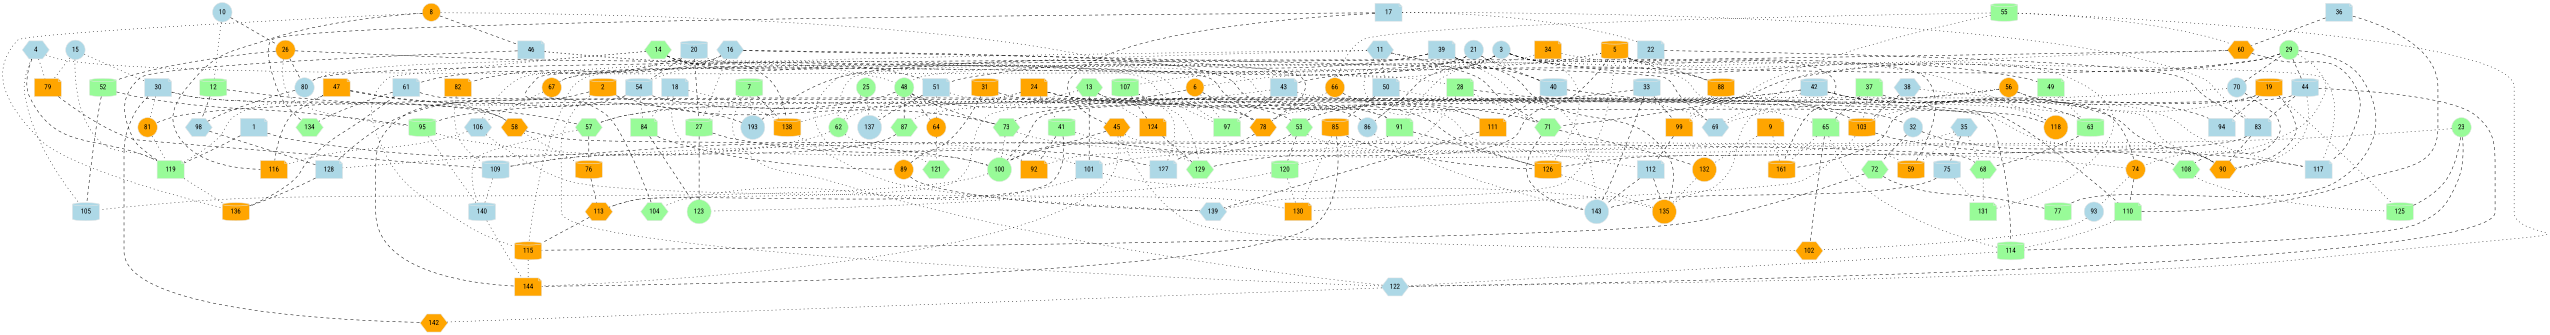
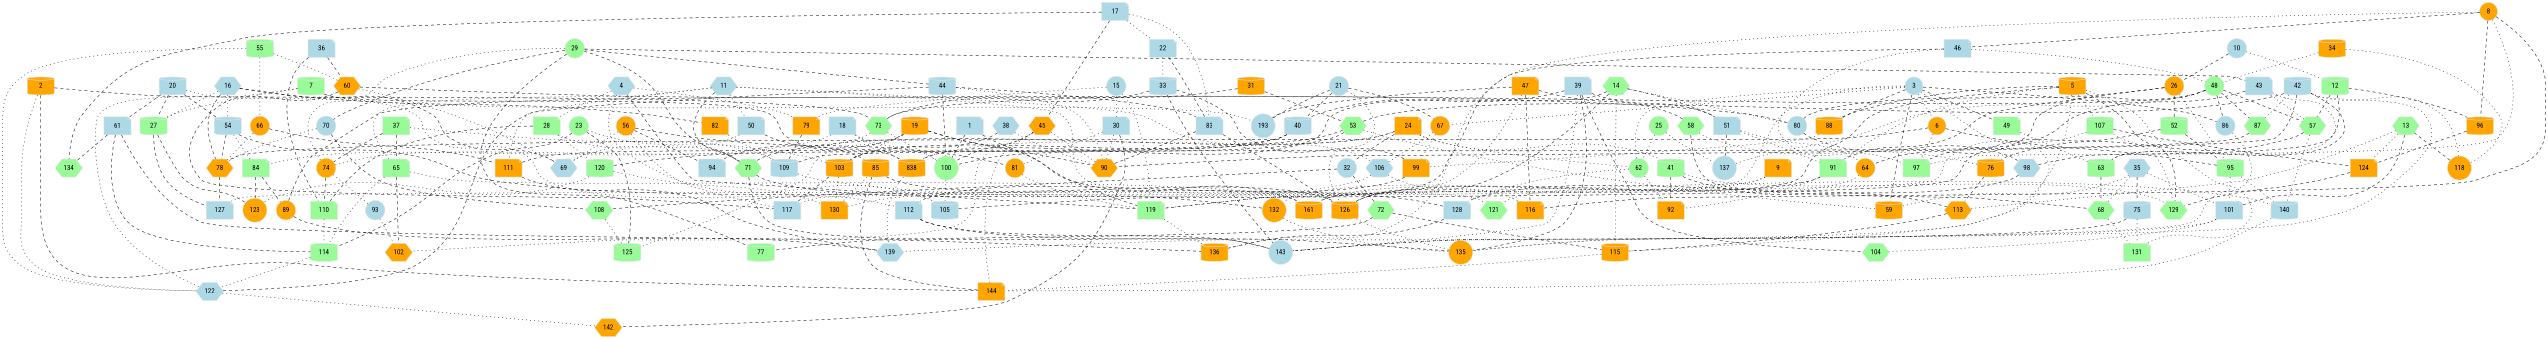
  graph {
    fontname="Roboto Condensed"
    node [color=gray90 fillcolor=lightblue fontname="Roboto Condensed" shape=note style=filled]
    edge [fontname="Roboto Condensed" style=dashed]
    100 [fillcolor=palegreen shape=circle]
    1
    119 [fillcolor=palegreen]
    105 [shape=cylinder]
    136 [fillcolor=orange shape=cylinder]
    2 [fillcolor=orange shape=cylinder]
    73 [fillcolor=palegreen shape=hexagon]
    122 [shape=hexagon]
    144 [fillcolor=orange]
    74 [fillcolor=orange shape=circle]
    142 [fillcolor=orange shape=hexagon]
    3 [shape=circle]
    6 [fillcolor=orange shape=circle]
    49 [fillcolor=palegreen]
    59 [fillcolor=orange shape=cylinder]
    62 [fillcolor=palegreen shape=circle]
    67 [fillcolor=orange shape=circle]
    86 [shape=circle]
    88 [fillcolor=orange shape=cylinder]
    115 [fillcolor=orange shape=cylinder]
    117
    78 [fillcolor=orange shape=hexagon]
    95 [fillcolor=palegreen shape=cylinder]
    97 [fillcolor=palegreen]
    63 [fillcolor=palegreen shape=cylinder]
    92 [fillcolor=orange]
    128
    106 [shape=hexagon]
    143 [shape=circle]
    99 [fillcolor=orange]
    4 [shape=hexagon]
    28 [fillcolor=palegreen]
    79 [fillcolor=orange]
    71 [fillcolor=palegreen shape=hexagon]
    110 [fillcolor=palegreen]
    120 [fillcolor=palegreen shape=cylinder]
    109 [shape=cylinder]
    5 [fillcolor=orange shape=cylinder]
    91 [fillcolor=palegreen]
    107 [fillcolor=palegreen shape=cylinder]
    129 [fillcolor=palegreen shape=hexagon]
    131 [fillcolor=palegreen]
    139 [shape=hexagon]
    n44 [fillcolor=orange label=161 shape=cylinder]
    126 [fillcolor=orange shape=cylinder]
    124 [fillcolor=orange]
    127
    101
    140 [shape=cylinder]
    7 [fillcolor=palegreen shape=cylinder]
    27 [fillcolor=palegreen shape=cylinder]
    n52 [label=193 shape=circle]
-   138 [fillcolor=orange shape=cylinder]
-   123 [fillcolor=palegreen shape=circle]
+   138 [fillcolor=orange shape=cylinder label=838]
+   123 [fillcolor=orange shape=circle]
    8 [fillcolor=orange shape=circle]
    46
+   96 [fillcolor=orange shape=cylinder]
    116 [fillcolor=orange]
    48 [fillcolor=palegreen shape=circle]
    9 [fillcolor=orange]
    132 [fillcolor=orange shape=circle]
    135 [fillcolor=orange shape=circle]
    10 [shape=circle]
    12 [fillcolor=palegreen shape=cylinder]
    26 [fillcolor=orange shape=circle]
    57 [fillcolor=palegreen shape=hexagon]
    98 [shape=hexagon]
    80 [shape=circle]
    52 [fillcolor=palegreen shape=cylinder]
    11 [shape=hexagon]
    50
    65 [fillcolor=palegreen]
    111 [fillcolor=orange]
    121 [fillcolor=palegreen shape=hexagon]
    69 [shape=hexagon]
    85 [fillcolor=orange shape=cylinder]
    114 [fillcolor=palegreen shape=cylinder]
    102 [fillcolor=orange shape=hexagon]
    130 [fillcolor=orange]
    76 [fillcolor=orange shape=cylinder]
    13 [fillcolor=palegreen shape=hexagon]
    113 [fillcolor=orange shape=hexagon]
    118 [fillcolor=orange shape=circle]
    104 [fillcolor=palegreen shape=hexagon]
    14 [fillcolor=palegreen shape=hexagon]
    51
    137 [shape=circle]
    64 [fillcolor=orange shape=circle]
    15 [shape=circle]
    30
    90 [fillcolor=orange shape=hexagon]
-   58 [fillcolor=orange shape=hexagon]
+   58 [fillcolor=palegreen shape=hexagon]
    81 [fillcolor=orange shape=circle]
    16 [shape=hexagon]
    54 [shape=cylinder]
    82 [fillcolor=orange]
    84 [fillcolor=palegreen]
    17
    22
    45 [fillcolor=orange shape=hexagon]
    83
    134 [fillcolor=palegreen shape=hexagon]
    33 [shape=cylinder]
    18
    89 [fillcolor=orange shape=circle]
    19 [fillcolor=orange shape=cylinder]
    94
    103 [fillcolor=orange shape=cylinder]
    125 [fillcolor=palegreen shape=cylinder]
    20 [shape=cylinder]
    61
    112
    21 [shape=circle]
    40 [shape=cylinder]
    23 [fillcolor=palegreen shape=circle]
    24 [fillcolor=orange]
    32 [shape=circle]
    41 [fillcolor=palegreen shape=cylinder]
    72 [fillcolor=palegreen shape=hexagon]
    108 [fillcolor=palegreen shape=hexagon]
    25 [fillcolor=palegreen shape=circle]
    29 [fillcolor=palegreen shape=circle]
    43
    44 [shape=cylinder]
    70 [shape=circle]
    77 [fillcolor=palegreen shape=cylinder]
    93 [shape=circle]
    68 [fillcolor=palegreen shape=hexagon]
    31 [fillcolor=orange shape=cylinder]
    53 [fillcolor=palegreen shape=hexagon]
-   34 [fillcolor=orange]
+   34 [fillcolor=orange shape=cylinder]
    87 [fillcolor=palegreen shape=hexagon]
    35 [shape=hexagon]
    75 [shape=cylinder]
    36
    60 [fillcolor=orange shape=hexagon]
    37 [fillcolor=palegreen]
    38 [shape=hexagon]
    39
    42 [shape=cylinder]
    47 [fillcolor=orange]
    55 [fillcolor=palegreen shape=cylinder]
    66 [fillcolor=orange shape=circle]
    56 [fillcolor=orange shape=circle]
    100 -- 105 [style=dotted]
    1 -- 100
    1 -- 119
    119 -- 136 [style=dotted]
    2 -- 73
    2 -- 122 [style=dotted]
    2 -- 144
    73 -- 100 [style=dotted]
    73 -- 74 [style=dotted]
    122 -- 142 [style=dotted]
    74 -- 110
    74 -- 93 [style=dotted]
    3 -- 6 [style=dotted]
    3 -- 49
    3 -- 59
    3 -- 62 [style=dotted]
    3 -- 67 [style=dotted]
    3 -- 86
    3 -- 88
    3 -- 115 [style=dotted]
    3 -- 117 [style=dotted]
    6 -- 78
    6 -- 95
    6 -- 97 [style=dotted]
    49 -- 63 [style=dotted]
    62 -- 92 [style=dotted]
    62 -- 128 [style=dotted]
    67 -- 106 [style=dotted]
    86 -- 143 [style=dotted]
    88 -- 99 [style=dotted]
    115 -- 144 [style=dotted]
    78 -- 127
    95 -- 101 [style=dotted]
    95 -- 140 [style=dotted]
    63 -- 68
    128 -- 136
    106 -- 116 [style=dotted]
    106 -- 130 [style=dotted]
    99 -- 112
    4 -- 119
    4 -- 105 [style=dotted]
    4 -- 28 [style=dotted]
    4 -- 79 [style=dotted]
    28 -- 71 [style=dotted]
    28 -- 110
    28 -- 120 [style=dotted]
    79 -- 109
    71 -- 143
    71 -- 132
    110 -- 114 [style=dotted]
    120 -- 123 [style=dotted]
    120 -- 130 [style=dotted]
    109 -- 140 [style=dotted]
    5 -- 88
    5 -- 91 [style=dotted]
    5 -- 107 [style=dotted]
    5 -- 129
    5 -- 131 [style=dotted]
    5 -- 139 [style=dotted]
    5 -- n44
    91 -- 92 [style=dotted]
    91 -- 126
    107 -- 129 [style=dotted]
    107 -- 124
    107 -- 127 [style=dotted]
    126 -- 135 [style=dotted]
    124 -- 129
    101 -- 135 [style=dotted]
    101 -- 104 [style=dotted]
    140 -- 144 [style=dotted]
    7 -- 122 [style=dotted]
    7 -- 27 [style=dotted]
    7 -- n52 [style=dotted]
    7 -- 138
    27 -- 127
    27 -- 123
    138 -- 139 [style=dotted]
    8 -- 136 [style=dotted]
    8 -- 97 [style=dotted]
    8 -- 46
+   8 -- 96
    8 -- 116
    46 -- 119
    46 -- 97 [style=dotted]
    46 -- 48 [style=dotted]
+   96 -- 124
    48 -- 73
    48 -- 86
    48 -- 57
    48 -- 137 [style=dotted]
    48 -- 64
    48 -- 87
    9 -- n44 [style=dotted]
    9 -- 132 [style=dotted]
    132 -- 135 [style=dotted]
    10 -- 12 [style=dotted]
    10 -- 26
+   12 -- 96
    12 -- 57
    12 -- 98
    26 -- 95 [style=dotted]
    26 -- 91
    26 -- 80
    26 -- 52
    57 -- 140 [style=dotted]
    57 -- 76
    98 -- 128
    80 -- 98
    52 -- 105
    52 -- 95
    11 -- 106 [style=dotted]
    11 -- 71
    11 -- 50 [style=dotted]
    11 -- 65 [style=dotted]
    11 -- 111 [style=dotted]
    11 -- 121 [style=dotted]
    50 -- 69 [style=dotted]
    50 -- 85
    65 -- n44 [style=dotted]
    65 -- 114 [style=dotted]
    65 -- 102
    111 -- 139
    85 -- 144
    85 -- 126
    85 -- 130 [style=dotted]
    114 -- 122 [style=dotted]
    76 -- 113
    13 -- 124 [style=dotted]
    13 -- 101
    13 -- 113 [style=dotted]
    13 -- 118
    113 -- 115
    14 -- 115 [style=dotted]
    14 -- 126
    14 -- 138
    14 -- 80 [style=dotted]
    14 -- 51
    51 -- 91 [style=dotted]
    51 -- 137
    51 -- 64 [style=dotted]
    64 -- 121 [style=dotted]
    15 -- 119 [style=dotted]
    15 -- 79 [style=dotted]
    15 -- 30 [style=dotted]
    30 -- 142
    30 -- 90 [style=dotted]
-   30 -- 58
    30 -- 81 [style=dotted]
    58 -- 76 [style=dotted]
    58 -- 68
    81 -- 119 [style=dotted]
    16 -- 78
    16 -- 27 [style=dotted]
    16 -- 69
    16 -- 54 [style=dotted]
    16 -- 82
    54 -- 78
    54 -- 128
    54 -- 84 [style=dotted]
    82 -- 109 [style=dotted]
    84 -- 123
    84 -- 89
    17 -- 22 [style=dotted]
    17 -- 45
    17 -- 83 [style=dotted]
    17 -- 134
    22 -- 83
    22 -- 33 [style=dotted]
    45 -- 100
    45 -- 144 [style=dotted]
    45 -- 102 [style=dotted]
    45 -- 90 [style=dotted]
    83 -- 126
    83 -- 90
    33 -- 73
    33 -- 143
    33 -- 99
    18 -- 100 [style=dotted]
    18 -- 138 [style=dotted]
    18 -- 84 [style=dotted]
    89 -- 139
    19 -- n44
    19 -- 90
    19 -- 94
    19 -- 103 [style=dotted]
    19 -- 125 [style=dotted]
    103 -- 117
    103 -- 130 [style=dotted]
    20 -- 27
    20 -- 54
    20 -- 61
    20 -- 112 [style=dotted]
    61 -- 136
    61 -- 114
    61 -- 134
    112 -- 143
    112 -- 135
    21 -- 67
    21 -- 126 [style=dotted]
    21 -- n52
    21 -- 40
    40 -- 111
    40 -- 103
    23 -- 109 [style=dotted]
    23 -- 114
    23 -- 125
    24 -- 62 [style=dotted]
    24 -- 71
    24 -- 138 [style=dotted]
    24 -- 32
    24 -- 41 [style=dotted]
    32 -- 72
    32 -- 108
    41 -- 92
    41 -- 129 [style=dotted]
    41 -- 113
    72 -- 115
    72 -- 77
    108 -- 125 [style=dotted]
    25 -- 62 [style=dotted]
    25 -- 137 [style=dotted]
    29 -- 74 [style=dotted]
    29 -- 71
    29 -- 43
    29 -- 44
    29 -- 70
    29 -- 77
    43 -- 97
    43 -- 63 [style=dotted]
    43 -- 57 [style=dotted]
    44 -- 100
    44 -- 122
    44 -- 90 [style=dotted]
    44 -- 83
    70 -- 78 [style=dotted]
    70 -- 108
    93 -- 102 [style=dotted]
    68 -- 131 [style=dotted]
    31 -- 89
    31 -- 53
    53 -- 100
    53 -- 59 [style=dotted]
    53 -- 120
    34 -- 48 [style=dotted]
    34 -- 118 [style=dotted]
    87 -- 109
    35 -- 59 [style=dotted]
    35 -- 101 [style=dotted]
    35 -- 68 [style=dotted]
    35 -- 75
    75 -- 143
    75 -- 131 [style=dotted]
    36 -- 110
    36 -- 60
    60 -- 117
    60 -- 80
    60 -- 69 [style=dotted]
    37 -- 74
    37 -- 65
    37 -- 103 [style=dotted]
    38 -- 90 [style=dotted]
    38 -- 103
    39 -- 143 [style=dotted]
    39 -- 135
    39 -- 104
    39 -- 51
    39 -- 40
    42 -- 63
    42 -- 135 [style=dotted]
    42 -- 118 [style=dotted]
    42 -- 90
    42 -- 53
    42 -- 87 [style=dotted]
    47 -- 119 [style=dotted]
    47 -- n52
    47 -- 116
    47 -- 58
    55 -- 122 [style=dotted]
-   55 -- 99 [style=dotted]
+   67 -- 99 [style=dotted]
    55 -- 60 [style=dotted]
    55 -- 66 [style=dotted]
    66 -- 78 [style=dotted]
    66 -- 111
    56 -- 117 [style=dotted]
    56 -- 69 [style=dotted]
    56 -- 81
    56 -- 94
  }
